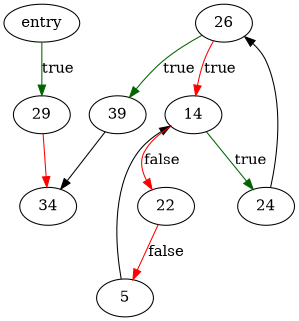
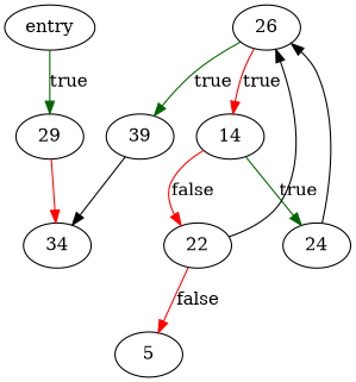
  digraph {
    n1 [label=entry]
    29
    5
    14
    34
    22
    24
    26
    n9 [label=39]
    n1 -> 29 [color=darkgreen label=true]
    29 -> 34 [color=red]
-   5 -> 14
    14 -> 22 [color=red label=false]
    14 -> 24 [color=darkgreen label=true]
    22 -> 5 [color=red label=false]
+   22 -> 26
    24 -> 26
    26 -> 14 [color=red label=true]
    26 -> n9 [color=darkgreen label=true]
    n9 -> 34
  }
